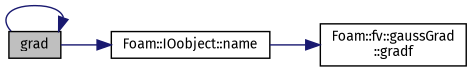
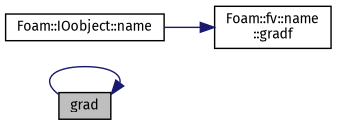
  digraph {
    fontname="Fira Sans"
    rankdir=LR
    node [color=black fontname="Fira Sans" fontsize=10 shape=record]
    edge [color=midnightblue fontname="Fira Sans" fontsize=10 labelfontname=FreeSans labelfontsize=10 style=solid]
    n1 [fillcolor=grey75 fontcolor=black height=0.2 label=grad style=filled width=0.4]
    n2 [height=0.2 label="Foam::IOobject::name" width=0.4]
-   n3 [height=0.2 label="Foam::fv::gaussGrad\l::gradf" width=0.4]
+   n3 [height=0.2 label="Foam::fv::name\l::gradf" width=0.4]
    n1 -> n1
-   n1 -> n2
    n2 -> n3
  }
